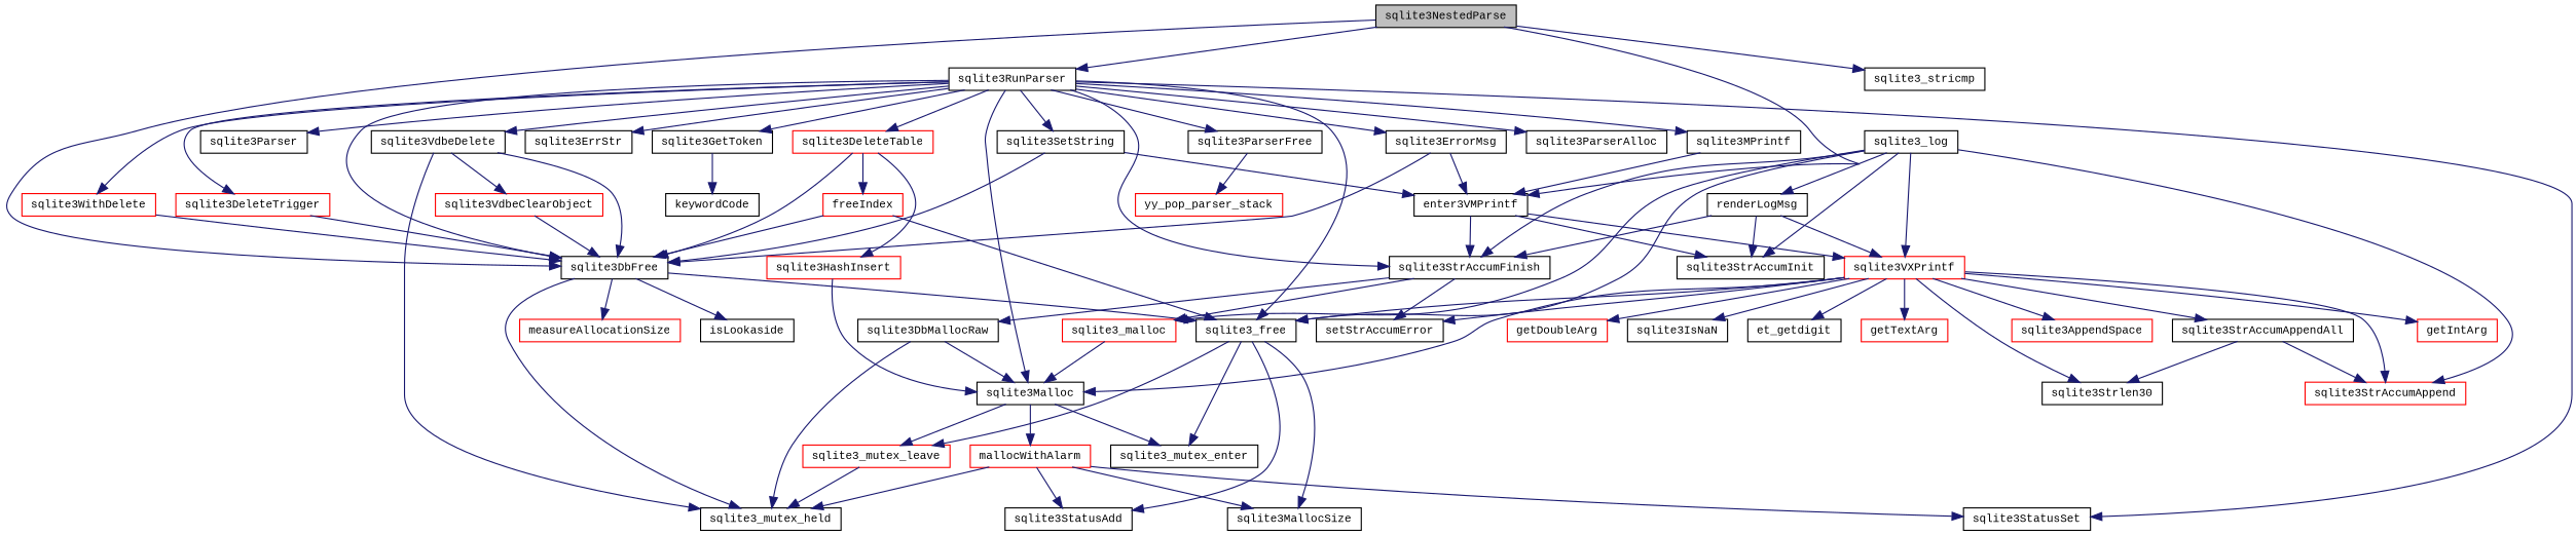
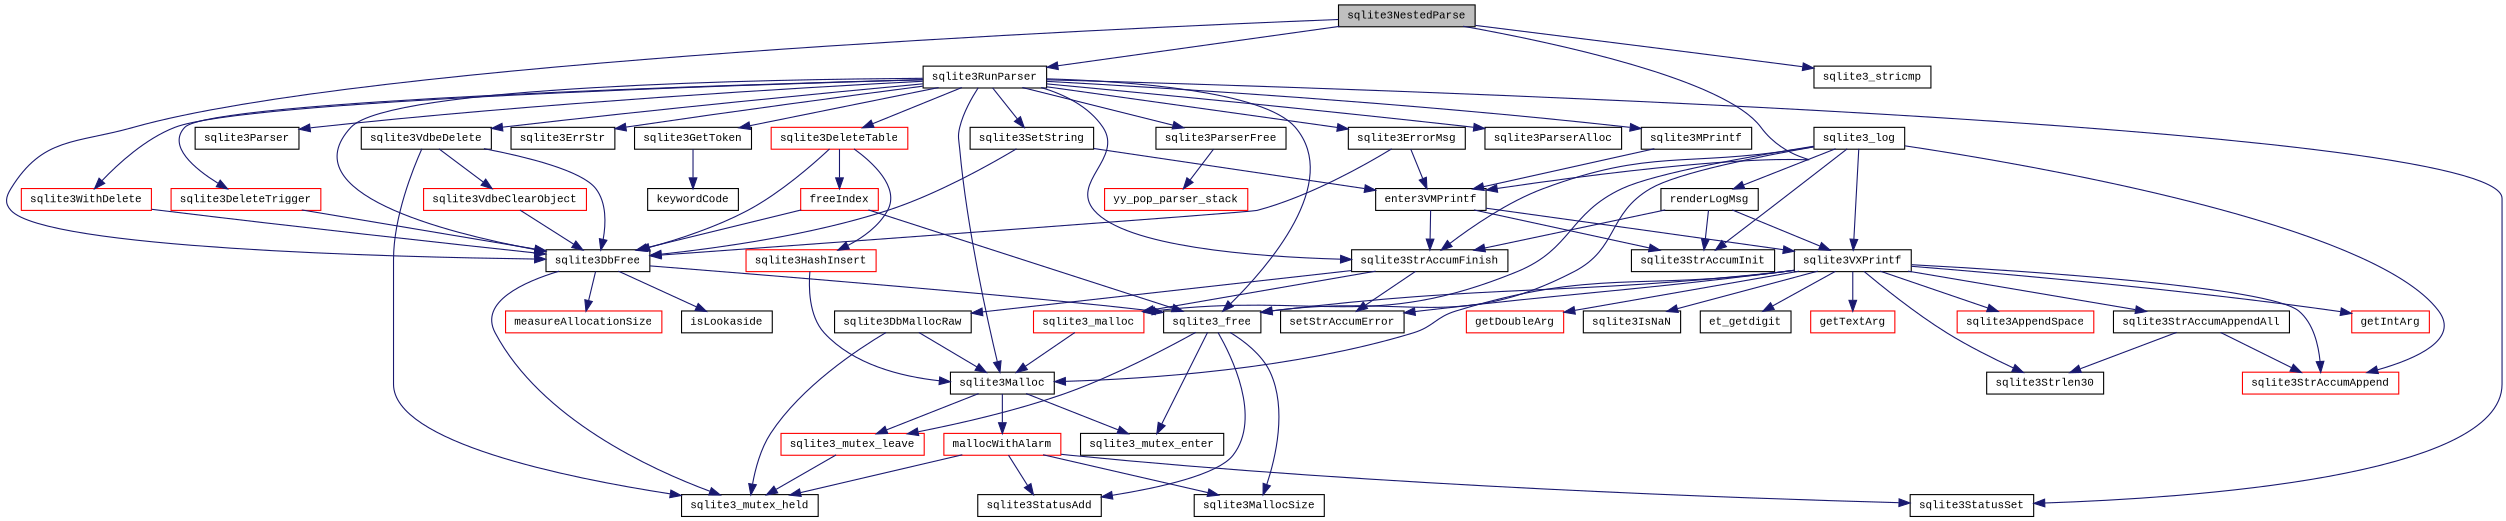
  digraph {
    fontname="Liberation Mono"
    rankdir=TB
    node [color=black fillcolor=white fontname="Liberation Mono" fontsize=10 shape=record style=filled]
    edge [color=midnightblue fontname="Liberation Mono" fontsize=10 labelfontname=FreeSans labelfontsize=10 style=solid]
    n1 [fillcolor=grey75 fontcolor=black height=0.2 label=sqlite3NestedParse width=0.4]
    n2 [height=0.2 label=enter3VMPrintf width=0.4]
    n3 [height=0.2 label=sqlite3RunParser width=0.4]
    n4 [height=0.2 label=sqlite3DbFree width=0.4]
    n5 [height=0.2 label=sqlite3_stricmp width=0.4]
    n6 [height=0.2 label=sqlite3StrAccumInit width=0.4]
-   n7 [color=red height=0.2 label=sqlite3VXPrintf width=0.4]
+   n7 [height=0.2 label=sqlite3VXPrintf width=0.4]
    n8 [height=0.2 label=sqlite3StrAccumFinish width=0.4]
    n9 [height=0.2 label=sqlite3Malloc width=0.4]
    n10 [height=0.2 label=sqlite3_free width=0.4]
    n11 [height=0.2 label=sqlite3StatusSet width=0.4]
    n12 [height=0.2 label=sqlite3ParserAlloc width=0.4]
    n13 [height=0.2 label=sqlite3GetToken width=0.4]
    n14 [height=0.2 label=sqlite3ErrorMsg width=0.4]
    n15 [height=0.2 label=sqlite3MPrintf width=0.4]
    n16 [height=0.2 label=sqlite3Parser width=0.4]
    n17 [height=0.2 label=sqlite3ParserFree width=0.4]
    n18 [height=0.2 label=sqlite3SetString width=0.4]
    n19 [height=0.2 label=sqlite3ErrStr width=0.4]
    n20 [height=0.2 label=sqlite3VdbeDelete width=0.4]
    n21 [color=red height=0.2 label=sqlite3DeleteTable width=0.4]
    n22 [color=red height=0.2 label=sqlite3WithDelete width=0.4]
    n23 [color=red height=0.2 label=sqlite3DeleteTrigger width=0.4]
    n24 [height=0.2 label=sqlite3_mutex_held width=0.4]
    n25 [color=red height=0.2 label=measureAllocationSize width=0.4]
    n26 [height=0.2 label=isLookaside width=0.4]
    n27 [color=red height=0.2 label=sqlite3StrAccumAppend width=0.4]
    n28 [color=red height=0.2 label=getIntArg width=0.4]
    n29 [height=0.2 label=setStrAccumError width=0.4]
    n30 [color=red height=0.2 label=getDoubleArg width=0.4]
    n31 [height=0.2 label=sqlite3IsNaN width=0.4]
    n32 [height=0.2 label=sqlite3Strlen30 width=0.4]
    n33 [height=0.2 label=et_getdigit width=0.4]
    n34 [color=red height=0.2 label=getTextArg width=0.4]
    n35 [height=0.2 label=sqlite3StrAccumAppendAll width=0.4]
    n36 [color=red height=0.2 label=sqlite3AppendSpace width=0.4]
    n37 [height=0.2 label=sqlite3DbMallocRaw width=0.4]
    n38 [color=red height=0.2 label=sqlite3_malloc width=0.4]
    n39 [height=0.2 label=sqlite3_mutex_enter width=0.4]
    n40 [color=red height=0.2 label=mallocWithAlarm width=0.4]
    n41 [color=red height=0.2 label=sqlite3_mutex_leave width=0.4]
    n42 [height=0.2 label=sqlite3MallocSize width=0.4]
    n43 [height=0.2 label=sqlite3StatusAdd width=0.4]
    n44 [height=0.2 label=keywordCode width=0.4]
    n45 [color=red height=0.2 label=yy_pop_parser_stack width=0.4]
    n46 [height=0.2 label=sqlite3_log width=0.4]
    n47 [height=0.2 label=renderLogMsg width=0.4]
    n48 [color=red height=0.2 label=sqlite3VdbeClearObject width=0.4]
    n49 [color=red height=0.2 label=sqlite3HashInsert width=0.4]
    n50 [color=red height=0.2 label=freeIndex width=0.4]
    n1 -> n2
    n1 -> n3
    n1 -> n4
    n1 -> n5
    n2 -> n6
    n2 -> n7
    n2 -> n8
    n3 -> n4
    n3 -> n8
    n3 -> n9
    n3 -> n10
    n3 -> n11
    n3 -> n12
    n3 -> n13
    n3 -> n14
    n3 -> n15
    n3 -> n16
    n3 -> n17
    n3 -> n18
    n3 -> n19
    n3 -> n20
    n3 -> n21
    n3 -> n22
    n3 -> n23
    n4 -> n10
    n4 -> n24
    n4 -> n25
    n4 -> n26
    n7 -> n9
    n7 -> n10
    n7 -> n27
    n7 -> n28
    n7 -> n29
    n7 -> n30
    n7 -> n31
    n7 -> n32
    n7 -> n33
    n7 -> n34
    n7 -> n35
    n7 -> n36
    n8 -> n29
    n8 -> n37
    n8 -> n38
    n9 -> n39
    n9 -> n40
    n9 -> n41
    n10 -> n39
    n10 -> n41
    n10 -> n42
    n10 -> n43
    n13 -> n44
    n14 -> n2
    n14 -> n4
    n15 -> n2
    n17 -> n45
    n18 -> n2
    n18 -> n4
    n20 -> n4
    n20 -> n24
    n20 -> n48
    n21 -> n4
    n21 -> n49
    n21 -> n50
    n22 -> n4
    n23 -> n4
    n35 -> n27
    n35 -> n32
    n37 -> n9
    n37 -> n24
    n38 -> n9
    n40 -> n11
    n40 -> n24
    n40 -> n42
    n40 -> n43
    n41 -> n24
    n46 -> n6
    n46 -> n7
    n46 -> n8
    n46 -> n10
    n46 -> n27
    n46 -> n38
    n46 -> n47
    n47 -> n6
    n47 -> n7
    n47 -> n8
    n48 -> n4
    n49 -> n9
    n50 -> n4
    n50 -> n10
  }
